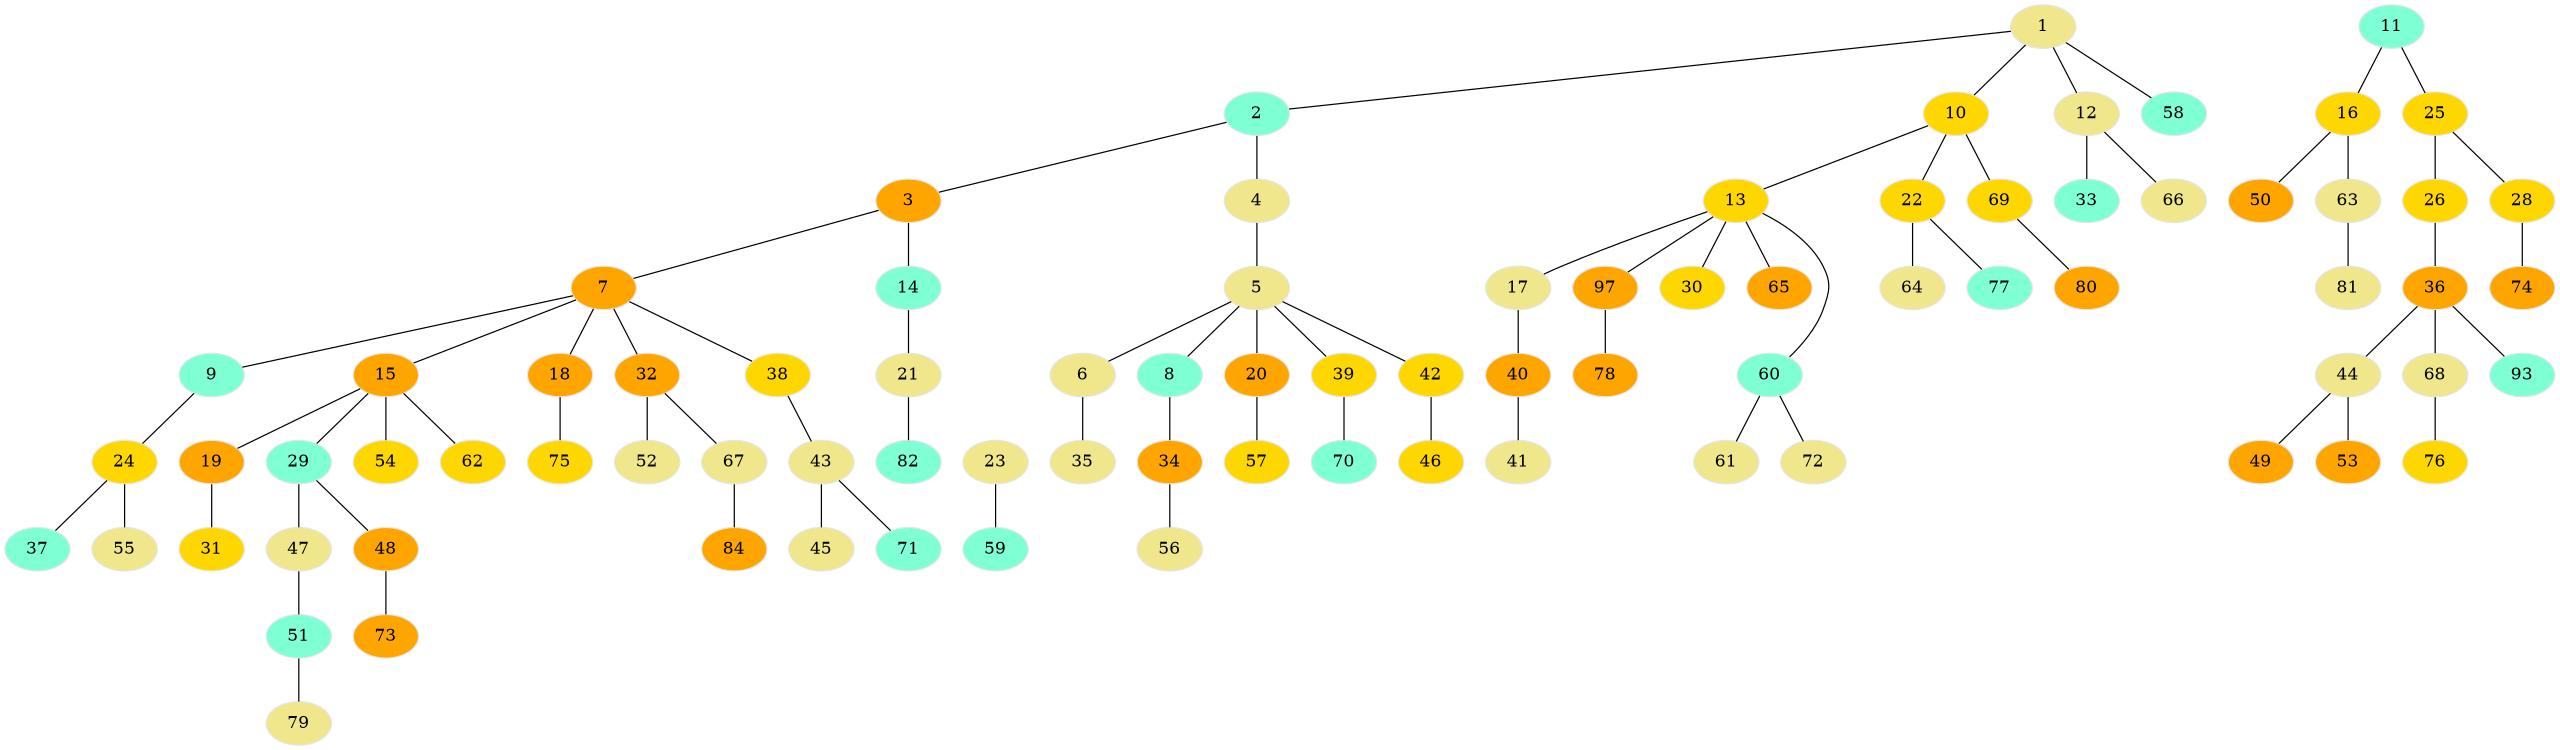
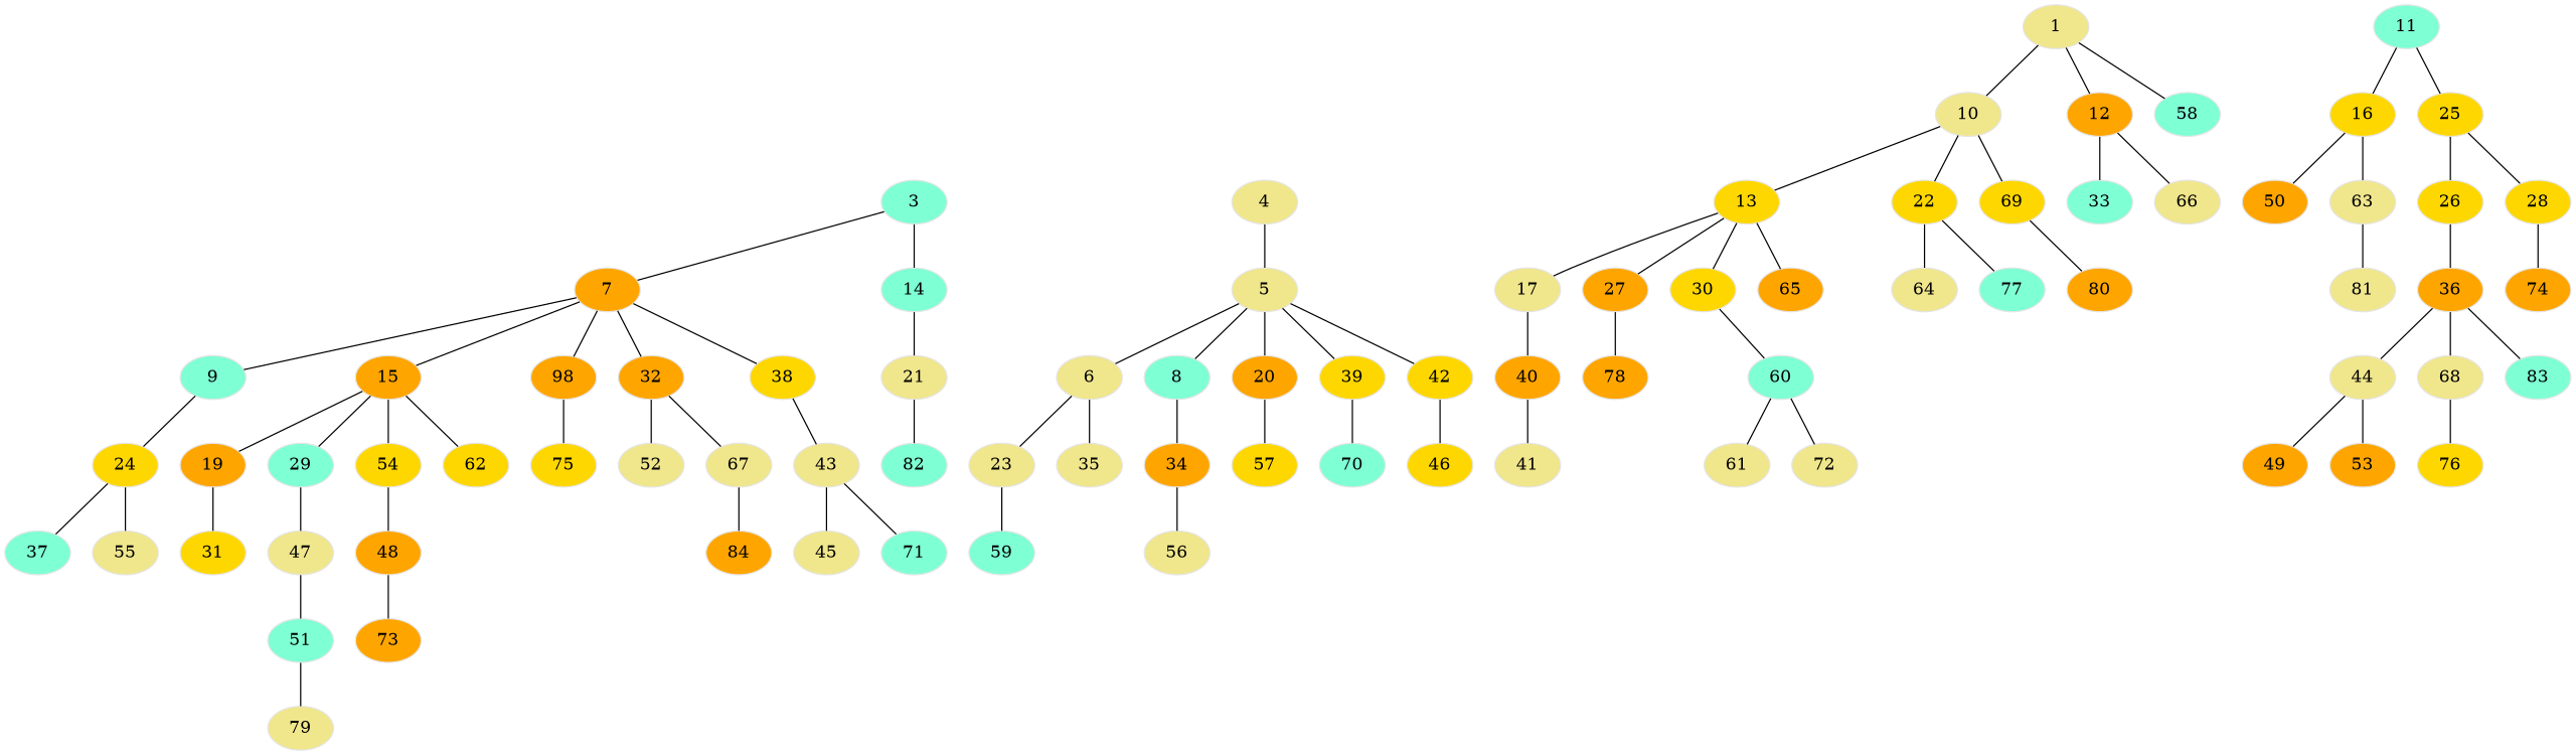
  graph {
    node [color=gray90 fillcolor=khaki style=filled]
-   2 [fillcolor=aquamarine]
    1
-   10 [fillcolor=gold]
-   12
+   10
+   12 [fillcolor=orange]
    58 [fillcolor=aquamarine]
-   3 [fillcolor=orange]
+   3 [fillcolor=aquamarine]
    4
    13 [fillcolor=gold]
    22 [fillcolor=gold]
    69 [fillcolor=gold]
    33 [fillcolor=aquamarine]
    66
    7 [fillcolor=orange]
    14 [fillcolor=aquamarine]
    5
    9 [fillcolor=aquamarine]
    15 [fillcolor=orange]
-   18 [fillcolor=orange]
+   18 [fillcolor=orange label=98]
    32 [fillcolor=orange]
    38 [fillcolor=gold]
    21
    6
    8 [fillcolor=aquamarine]
    20 [fillcolor=orange]
    39 [fillcolor=gold]
    42 [fillcolor=gold]
    23
    35
    34 [fillcolor=orange]
    57 [fillcolor=gold]
    70 [fillcolor=aquamarine]
    46 [fillcolor=gold]
    59 [fillcolor=aquamarine]
    24 [fillcolor=gold]
    19 [fillcolor=orange]
    29 [fillcolor=aquamarine]
    54 [fillcolor=gold]
    62 [fillcolor=gold]
    75 [fillcolor=gold]
    52
    67
    43
    11 [fillcolor=aquamarine]
    16 [fillcolor=gold]
    25 [fillcolor=gold]
    56
    37 [fillcolor=aquamarine]
    55
    17
-   27 [fillcolor=orange label=97]
+   27 [fillcolor=orange]
    30 [fillcolor=gold]
    65 [fillcolor=orange]
    64
    77 [fillcolor=aquamarine]
    80 [fillcolor=orange]
    50 [fillcolor=orange]
    63
    26 [fillcolor=gold]
    28 [fillcolor=gold]
    40 [fillcolor=orange]
    78 [fillcolor=orange]
    60 [fillcolor=aquamarine]
    82 [fillcolor=aquamarine]
    31 [fillcolor=gold]
    47
    48 [fillcolor=orange]
    81
    41
    36 [fillcolor=orange]
    74 [fillcolor=orange]
    44
    68
-   83 [fillcolor=aquamarine label=93]
+   83 [fillcolor=aquamarine]
    51 [fillcolor=aquamarine]
    73 [fillcolor=orange]
    61
    72
    49 [fillcolor=orange]
    53 [fillcolor=orange]
    76 [fillcolor=gold]
    45
    71 [fillcolor=aquamarine]
    84 [fillcolor=orange]
    79
-   2 -- 3
-   2 -- 4
-   1 -- 2
    1 -- 10
    1 -- 12
    1 -- 58
    10 -- 13
    10 -- 22
    10 -- 69
    12 -- 33
    12 -- 66
    3 -- 7
    3 -- 14
    4 -- 5
    13 -- 17
    13 -- 27
    13 -- 30
    13 -- 65
    22 -- 64
    22 -- 77
    69 -- 80
    7 -- 9
    7 -- 15
    7 -- 18
    7 -- 32
    7 -- 38
    14 -- 21
    5 -- 6
    5 -- 8
    5 -- 20
    5 -- 39
    5 -- 42
    9 -- 24
    15 -- 19
    15 -- 29
    15 -- 54
    15 -- 62
    18 -- 75
    32 -- 52
    32 -- 67
    38 -- 43
    21 -- 82
+   6 -- 23
    6 -- 35
    8 -- 34
    20 -- 57
    39 -- 70
    42 -- 46
    23 -- 59
    34 -- 56
    24 -- 37
    24 -- 55
    19 -- 31
    29 -- 47
-   29 -- 48
+   54 -- 48
    67 -- 84
    43 -- 45
    43 -- 71
    11 -- 16
    11 -- 25
    16 -- 50
    16 -- 63
    25 -- 26
    25 -- 28
    17 -- 40
    27 -- 78
-   13 -- 60
+   30 -- 60
    63 -- 81
    26 -- 36
    28 -- 74
    40 -- 41
    60 -- 61
    60 -- 72
    47 -- 51
    48 -- 73
    36 -- 44
    36 -- 68
    36 -- 83
    44 -- 49
    44 -- 53
    68 -- 76
    51 -- 79
  }
